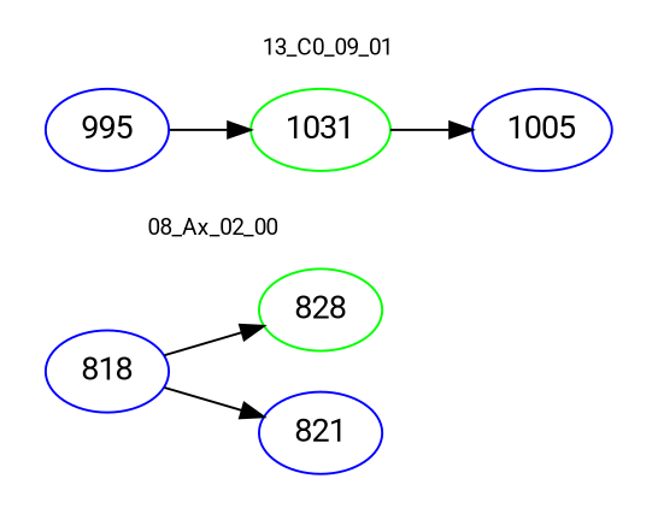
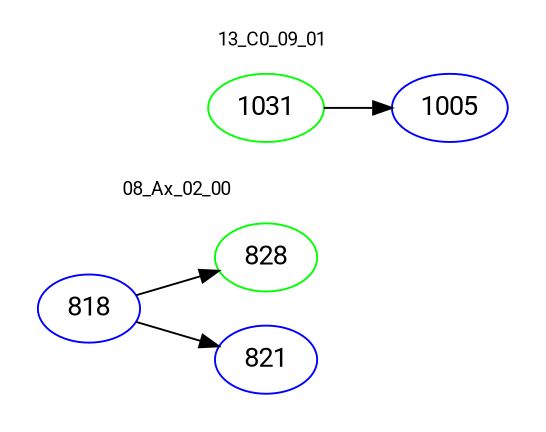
  digraph {
    fontname=Roboto
    rankdir=LR
    node [color=blue fontname=Roboto]
    edge [color=black fontname=Roboto]
    n1 [label=818]
    n2 [label=821]
    n3 [color=green label=828]
-   n4 [label=995]
    n5 [label=1005]
    n6 [color=green label=1031]
    subgraph cluster_1 {
      color=white
      fontsize=10
      label="08_Ax_02_00"
      n1
      n2
      n3
    }
    subgraph cluster_2 {
      color=white
      fontsize=10
      label="13_C0_09_01"
-     n4
      n5
      n6
    }
    n1 -> n2
    n1 -> n3
-   n4 -> n6
    n6 -> n5
  }
